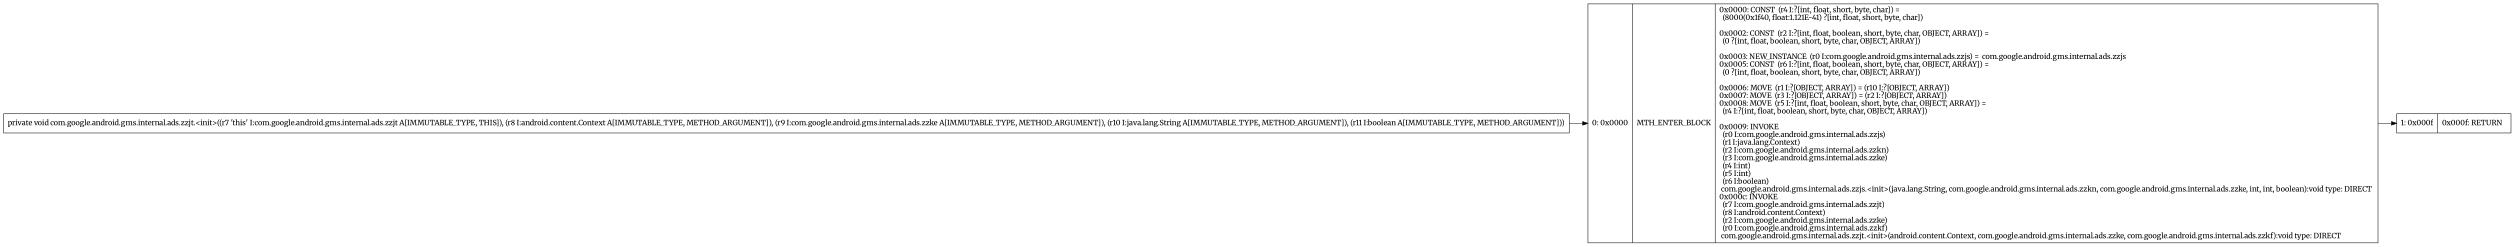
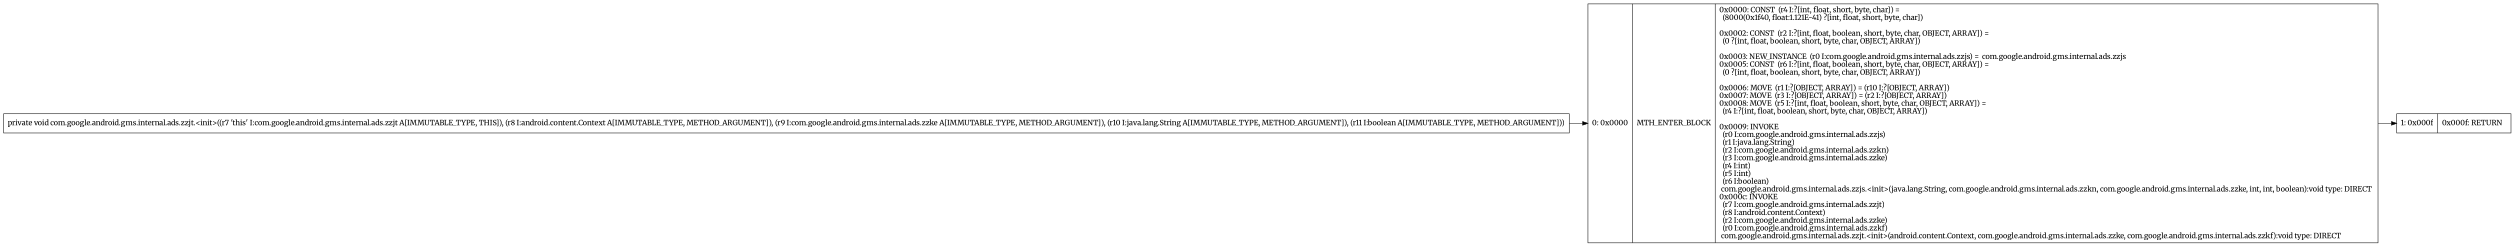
  digraph {
    rankdir=LR
    fontname=Merriweather
    node [shape=record fontname=Merriweather]
    edge [fontname=Merriweather]
-   n1 [label="{0\:\ 0x0000|MTH_ENTER_BLOCK\l|0x0000: CONST  (r4 I:?[int, float, short, byte, char]) = \l  (8000(0x1f40, float:1.121E\-41) ?[int, float, short, byte, char])\l \l0x0002: CONST  (r2 I:?[int, float, boolean, short, byte, char, OBJECT, ARRAY]) = \l  (0 ?[int, float, boolean, short, byte, char, OBJECT, ARRAY])\l \l0x0003: NEW_INSTANCE  (r0 I:com.google.android.gms.internal.ads.zzjs) =  com.google.android.gms.internal.ads.zzjs \l0x0005: CONST  (r6 I:?[int, float, boolean, short, byte, char, OBJECT, ARRAY]) = \l  (0 ?[int, float, boolean, short, byte, char, OBJECT, ARRAY])\l \l0x0006: MOVE  (r1 I:?[OBJECT, ARRAY]) = (r10 I:?[OBJECT, ARRAY]) \l0x0007: MOVE  (r3 I:?[OBJECT, ARRAY]) = (r2 I:?[OBJECT, ARRAY]) \l0x0008: MOVE  (r5 I:?[int, float, boolean, short, byte, char, OBJECT, ARRAY]) = \l  (r4 I:?[int, float, boolean, short, byte, char, OBJECT, ARRAY])\l \l0x0009: INVOKE  \l  (r0 I:com.google.android.gms.internal.ads.zzjs)\l  (r1 I:java.lang.Context)\l  (r2 I:com.google.android.gms.internal.ads.zzkn)\l  (r3 I:com.google.android.gms.internal.ads.zzke)\l  (r4 I:int)\l  (r5 I:int)\l  (r6 I:boolean)\l com.google.android.gms.internal.ads.zzjs.\<init\>(java.lang.String, com.google.android.gms.internal.ads.zzkn, com.google.android.gms.internal.ads.zzke, int, int, boolean):void type: DIRECT \l0x000c: INVOKE  \l  (r7 I:com.google.android.gms.internal.ads.zzjt)\l  (r8 I:android.content.Context)\l  (r2 I:com.google.android.gms.internal.ads.zzke)\l  (r0 I:com.google.android.gms.internal.ads.zzkf)\l com.google.android.gms.internal.ads.zzjt.\<init\>(android.content.Context, com.google.android.gms.internal.ads.zzke, com.google.android.gms.internal.ads.zzkf):void type: DIRECT \l}"]
+   n1 [label="{0\:\ 0x0000|MTH_ENTER_BLOCK\l|0x0000: CONST  (r4 I:?[int, float, short, byte, char]) = \l  (8000(0x1f40, float:1.121E\-41) ?[int, float, short, byte, char])\l \l0x0002: CONST  (r2 I:?[int, float, boolean, short, byte, char, OBJECT, ARRAY]) = \l  (0 ?[int, float, boolean, short, byte, char, OBJECT, ARRAY])\l \l0x0003: NEW_INSTANCE  (r0 I:com.google.android.gms.internal.ads.zzjs) =  com.google.android.gms.internal.ads.zzjs \l0x0005: CONST  (r6 I:?[int, float, boolean, short, byte, char, OBJECT, ARRAY]) = \l  (0 ?[int, float, boolean, short, byte, char, OBJECT, ARRAY])\l \l0x0006: MOVE  (r1 I:?[OBJECT, ARRAY]) = (r10 I:?[OBJECT, ARRAY]) \l0x0007: MOVE  (r3 I:?[OBJECT, ARRAY]) = (r2 I:?[OBJECT, ARRAY]) \l0x0008: MOVE  (r5 I:?[int, float, boolean, short, byte, char, OBJECT, ARRAY]) = \l  (r4 I:?[int, float, boolean, short, byte, char, OBJECT, ARRAY])\l \l0x0009: INVOKE  \l  (r0 I:com.google.android.gms.internal.ads.zzjs)\l  (r1 I:java.lang.String)\l  (r2 I:com.google.android.gms.internal.ads.zzkn)\l  (r3 I:com.google.android.gms.internal.ads.zzke)\l  (r4 I:int)\l  (r5 I:int)\l  (r6 I:boolean)\l com.google.android.gms.internal.ads.zzjs.\<init\>(java.lang.String, com.google.android.gms.internal.ads.zzkn, com.google.android.gms.internal.ads.zzke, int, int, boolean):void type: DIRECT \l0x000c: INVOKE  \l  (r7 I:com.google.android.gms.internal.ads.zzjt)\l  (r8 I:android.content.Context)\l  (r2 I:com.google.android.gms.internal.ads.zzke)\l  (r0 I:com.google.android.gms.internal.ads.zzkf)\l com.google.android.gms.internal.ads.zzjt.\<init\>(android.content.Context, com.google.android.gms.internal.ads.zzke, com.google.android.gms.internal.ads.zzkf):void type: DIRECT \l}"]
    n2 [label="{1\:\ 0x000f|0x000f: RETURN   \l}"]
    n3 [label="{private void com.google.android.gms.internal.ads.zzjt.\<init\>((r7 'this' I:com.google.android.gms.internal.ads.zzjt A[IMMUTABLE_TYPE, THIS]), (r8 I:android.content.Context A[IMMUTABLE_TYPE, METHOD_ARGUMENT]), (r9 I:com.google.android.gms.internal.ads.zzke A[IMMUTABLE_TYPE, METHOD_ARGUMENT]), (r10 I:java.lang.String A[IMMUTABLE_TYPE, METHOD_ARGUMENT]), (r11 I:boolean A[IMMUTABLE_TYPE, METHOD_ARGUMENT])) }"]
    n1 -> n2
    n3 -> n1
  }
